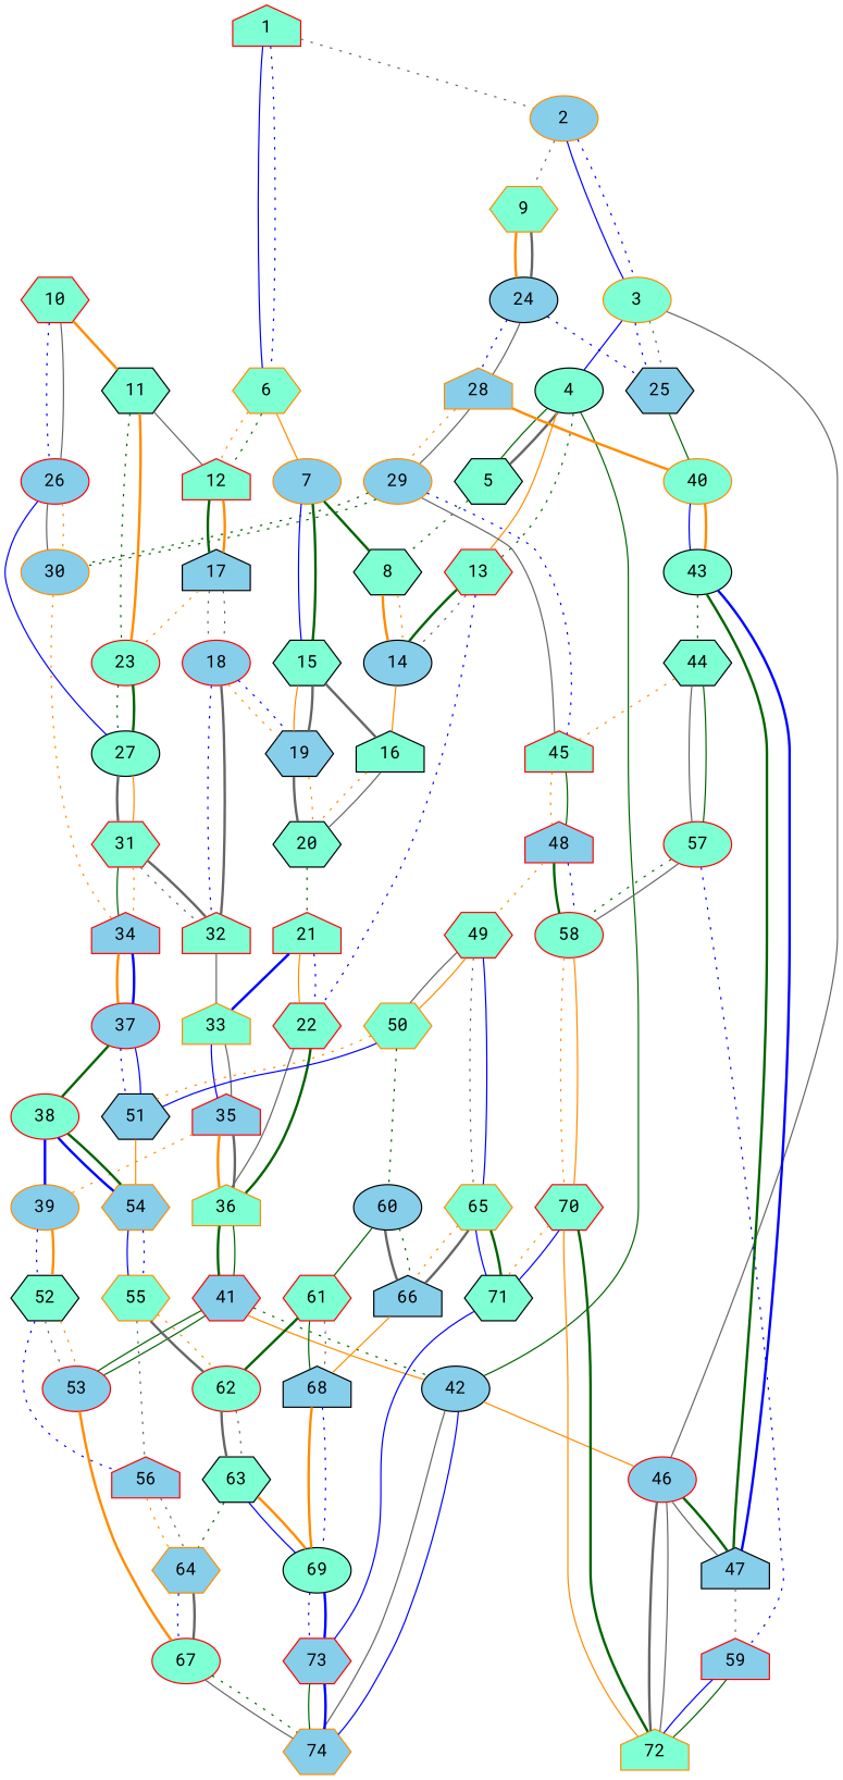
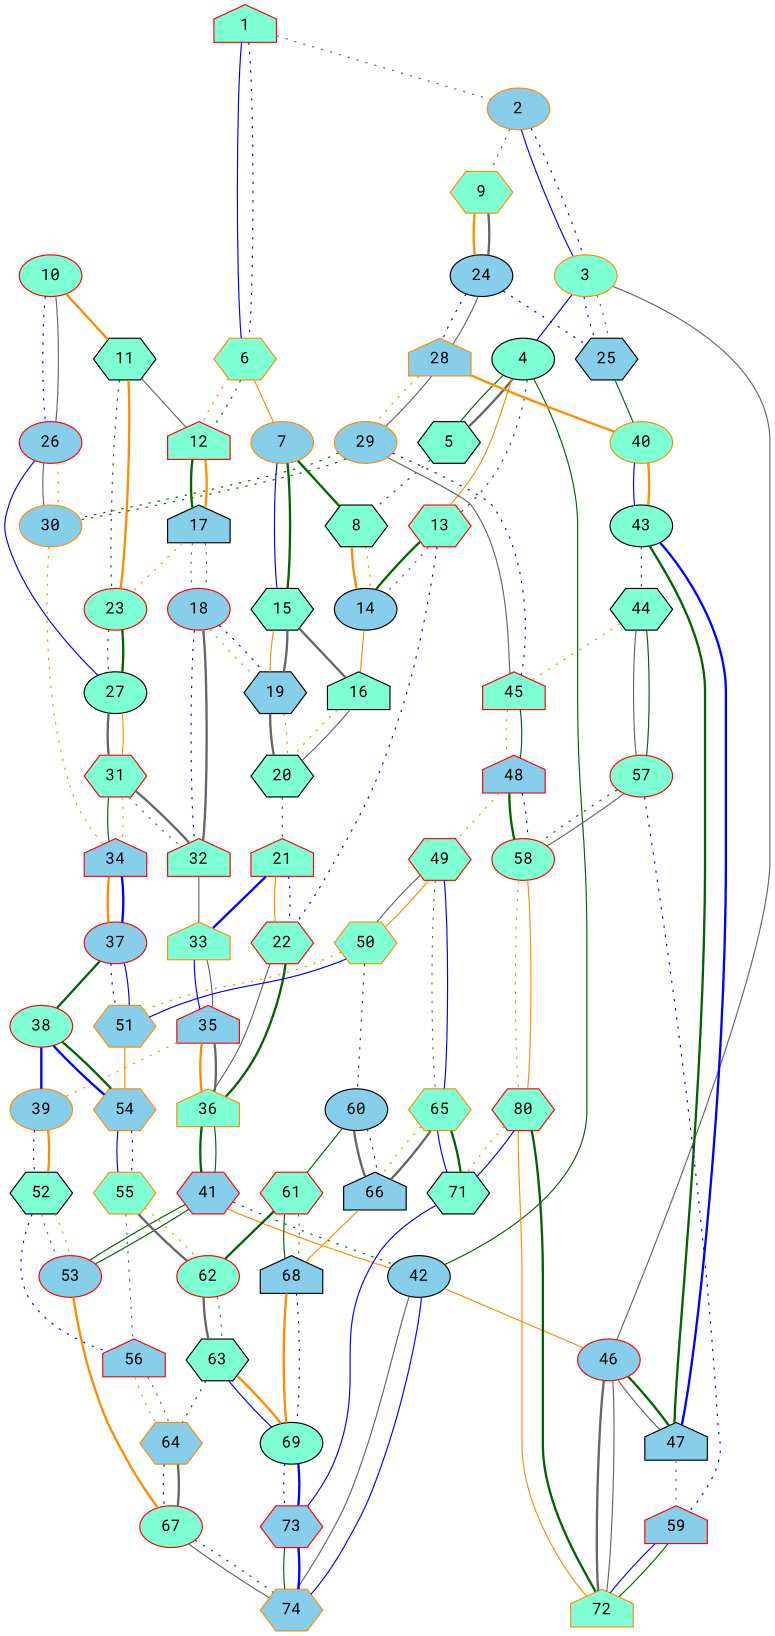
  graph {
    fontname="Roboto Mono"
    node [color=red fillcolor=aquamarine fontname="Roboto Mono" shape=hexagon style=filled]
    edge [color=gray40 fontname="Roboto Mono" style=dotted]
    1 [shape=house]
    2 [color=darkorange fillcolor=skyblue shape=ellipse]
    6 [color=darkorange]
    3 [color=darkorange shape=ellipse]
    9 [color=darkorange]
    7 [color=darkorange fillcolor=skyblue shape=ellipse]
    12 [shape=house]
    4 [color=black shape=ellipse]
    25 [color=black fillcolor=skyblue]
    46 [fillcolor=skyblue shape=ellipse]
    24 [color=black fillcolor=skyblue shape=ellipse]
    5 [color=black]
    13
    42 [color=black fillcolor=skyblue shape=ellipse]
    40 [color=darkorange shape=ellipse]
    47 [color=black fillcolor=skyblue shape=house]
    72 [color=darkorange shape=house]
    8 [color=black]
    14 [color=black fillcolor=skyblue shape=ellipse]
    22
    74 [color=darkorange fillcolor=skyblue]
    15 [color=black]
    17 [color=black fillcolor=skyblue shape=house]
    16 [color=black shape=house]
    19 [color=black fillcolor=skyblue]
-   10
+   10 [shape=ellipse]
    11 [color=black]
    26 [fillcolor=skyblue shape=ellipse]
    28 [color=darkorange fillcolor=skyblue shape=house]
    23 [shape=ellipse]
    27 [color=black shape=ellipse]
    30 [color=darkorange fillcolor=skyblue shape=ellipse]
    18 [fillcolor=skyblue shape=ellipse]
    36 [color=darkorange shape=house]
    20 [color=black]
    21 [shape=house]
    32 [shape=house]
    33 [color=darkorange shape=house]
    35 [fillcolor=skyblue shape=house]
    41 [fillcolor=skyblue]
    31
    29 [color=darkorange fillcolor=skyblue shape=ellipse]
    43 [color=black shape=ellipse]
    34 [fillcolor=skyblue shape=house]
    45 [shape=house]
    48 [fillcolor=skyblue shape=house]
    37 [fillcolor=skyblue shape=ellipse]
    39 [color=darkorange fillcolor=skyblue shape=ellipse]
    38 [shape=ellipse]
-   51 [color=black fillcolor=skyblue]
+   51 [color=darkorange fillcolor=skyblue]
    52 [color=black]
    53 [fillcolor=skyblue shape=ellipse]
    54 [color=darkorange fillcolor=skyblue]
    55 [color=darkorange]
    56 [fillcolor=skyblue shape=house]
    44 [color=black]
    67 [shape=ellipse]
    57 [shape=ellipse]
    59 [fillcolor=skyblue shape=house]
    58 [shape=ellipse]
    49
    50 [color=darkorange]
    65 [color=darkorange]
-   70
+   70 [label=80]
    60 [color=black fillcolor=skyblue shape=ellipse]
    66 [color=black fillcolor=skyblue shape=house]
    71 [color=black]
    61
    64 [color=darkorange fillcolor=skyblue]
    62 [shape=ellipse]
    63 [color=black]
    68 [color=black fillcolor=skyblue shape=house]
    69 [color=black shape=ellipse]
    73 [fillcolor=skyblue]
    1 -- 2
    1 -- 6 [color=blue style=solid]
    1 -- 6 [color=blue]
    2 -- 3 [color=blue style=solid]
    2 -- 3 [color=blue]
    2 -- 9
    6 -- 7 [color=darkorange style=solid]
    6 -- 12 [color=darkorange]
    6 -- 12 [color=darkgreen]
    3 -- 4 [color=blue style=solid]
    3 -- 25 [color=blue]
    3 -- 25
    3 -- 46 [style=solid]
    9 -- 24 [color=darkorange style=bold]
    9 -- 24 [style=bold]
    7 -- 8 [color=darkgreen style=bold]
    7 -- 15 [color=blue style=solid]
    7 -- 15 [color=darkgreen style=bold]
    12 -- 17 [color=darkgreen style=bold]
    12 -- 17 [color=darkorange style=bold]
    4 -- 5 [color=darkgreen style=solid]
    4 -- 5 [style=bold]
    4 -- 13 [color=darkorange style=solid]
    4 -- 13 [color=darkgreen]
    4 -- 42 [color=darkgreen style=solid]
    25 -- 40 [color=darkgreen style=solid]
    46 -- 47 [style=solid]
    46 -- 47 [color=darkgreen style=bold]
    46 -- 72 [style=bold]
    46 -- 72 [style=solid]
    24 -- 25 [color=blue]
    24 -- 28 [color=blue]
    24 -- 28 [style=solid]
    5 -- 8 [color=darkgreen]
    13 -- 14 [color=darkgreen style=bold]
    13 -- 14
    13 -- 22 [color=blue]
    42 -- 46 [color=darkorange style=solid]
    42 -- 74 [style=solid]
    42 -- 74 [color=blue style=solid]
    40 -- 43 [color=blue style=solid]
    40 -- 43 [color=darkorange style=bold]
    47 -- 59
    8 -- 14 [color=darkorange style=bold]
    8 -- 14 [color=darkorange]
    14 -- 16 [color=darkorange style=solid]
    22 -- 36 [style=solid]
    22 -- 36 [color=darkgreen style=bold]
    15 -- 16 [style=bold]
    15 -- 19 [color=darkorange style=solid]
    15 -- 19 [style=bold]
    17 -- 23 [color=darkorange]
    17 -- 18
    17 -- 18
    16 -- 20 [color=darkorange]
    16 -- 20 [style=solid]
    19 -- 20 [style=bold]
    19 -- 20 [color=darkorange]
    10 -- 11 [color=darkorange style=bold]
    10 -- 26 [color=blue]
    10 -- 26 [style=solid]
    11 -- 12 [style=solid]
    11 -- 23 [color=darkgreen]
    11 -- 23 [color=darkorange style=bold]
    26 -- 27 [color=blue style=solid]
    26 -- 30 [style=solid]
    26 -- 30 [color=darkorange]
    28 -- 40 [color=darkorange style=bold]
    28 -- 29 [color=darkorange]
    28 -- 29 [style=solid]
    23 -- 27 [color=darkgreen]
    23 -- 27 [color=darkgreen style=bold]
    27 -- 31 [style=bold]
    27 -- 31 [color=darkorange style=solid]
    30 -- 34 [color=darkorange]
    18 -- 19 [color=darkorange]
    18 -- 19 [color=blue]
    18 -- 32 [color=blue]
    18 -- 32 [style=bold]
    36 -- 41 [color=darkgreen style=bold]
    36 -- 41 [color=darkgreen style=solid]
    20 -- 21 [color=darkgreen]
    21 -- 22 [color=darkorange style=solid]
    21 -- 22 [color=blue]
    21 -- 33 [color=blue style=bold]
    32 -- 33 [style=solid]
    33 -- 35 [color=blue style=solid]
    33 -- 35 [style=solid]
    35 -- 36 [color=darkorange style=bold]
    35 -- 36 [style=bold]
    35 -- 39 [color=darkorange]
    41 -- 42 [color=darkorange style=solid]
    41 -- 42 [color=darkgreen]
    41 -- 53 [color=darkgreen style=solid]
    41 -- 53 [color=darkgreen style=solid]
    31 -- 32
    31 -- 32 [style=bold]
    31 -- 34 [color=darkgreen style=solid]
    31 -- 34 [color=darkorange]
    29 -- 30 [color=darkgreen]
    29 -- 30 [color=darkgreen]
    29 -- 45 [style=solid]
    29 -- 45 [color=blue]
    43 -- 47 [color=darkgreen style=bold]
    43 -- 47 [color=blue style=bold]
    43 -- 44 [color=darkgreen]
    34 -- 37 [color=darkorange style=bold]
    34 -- 37 [color=blue style=bold]
    45 -- 48 [color=darkorange]
    45 -- 48 [color=darkgreen style=solid]
    48 -- 58 [color=darkgreen style=bold]
    48 -- 58 [color=blue]
    48 -- 49 [color=darkorange]
    37 -- 38 [color=darkgreen style=bold]
    37 -- 51 [color=blue]
    37 -- 51 [color=blue style=solid]
    39 -- 52 [color=blue]
    39 -- 52 [color=darkorange style=bold]
    38 -- 39 [color=blue style=bold]
    38 -- 54 [color=blue style=bold]
    38 -- 54 [color=darkgreen style=bold]
    51 -- 54 [color=darkorange style=solid]
    52 -- 53
    52 -- 53 [color=darkorange]
    52 -- 56 [color=blue]
    53 -- 67 [color=darkorange style=bold]
    54 -- 55 [color=blue style=solid]
    54 -- 55 [color=blue]
    55 -- 56
    55 -- 62 [style=bold]
    55 -- 62 [color=darkorange]
    56 -- 64 [color=darkorange]
    56 -- 64
    44 -- 45 [color=darkorange]
    44 -- 57 [style=solid]
    44 -- 57 [color=darkgreen style=solid]
    67 -- 74 [style=solid]
    67 -- 74 [color=darkgreen]
    57 -- 59 [color=blue]
    57 -- 58 [color=darkgreen]
    57 -- 58 [style=solid]
    59 -- 72 [color=blue style=solid]
    59 -- 72 [color=darkgreen style=solid]
    58 -- 70 [color=darkorange]
    58 -- 70 [color=darkorange style=solid]
    49 -- 50 [style=solid]
    49 -- 50 [color=darkorange style=solid]
    49 -- 65
    49 -- 65 [color=blue style=solid]
    50 -- 51 [color=darkorange]
    50 -- 51 [color=blue style=solid]
    50 -- 60 [color=darkgreen]
    65 -- 66 [color=darkorange]
    65 -- 66 [style=bold]
    65 -- 71 [color=blue style=solid]
    65 -- 71 [color=darkgreen style=bold]
    70 -- 72 [color=darkorange style=solid]
    70 -- 72 [color=darkgreen style=bold]
    70 -- 71 [color=darkorange]
    70 -- 71 [color=blue style=solid]
    60 -- 66 [style=bold]
    60 -- 66 [color=darkgreen]
    60 -- 61 [color=darkgreen style=solid]
    66 -- 68 [color=darkorange style=solid]
    71 -- 73 [color=blue style=solid]
    61 -- 62 [color=darkgreen style=bold]
    61 -- 68 [color=darkgreen style=solid]
    61 -- 68
    64 -- 67 [color=blue]
    64 -- 67 [style=bold]
    62 -- 63 [style=bold]
    62 -- 63
    63 -- 64 [color=darkgreen]
    63 -- 69 [color=blue style=solid]
    63 -- 69 [color=darkorange style=bold]
    68 -- 69 [color=darkorange style=bold]
    68 -- 69 [color=blue]
    69 -- 73 [color=blue]
    69 -- 73 [color=blue style=bold]
    73 -- 74 [color=darkgreen style=solid]
    73 -- 74 [color=blue style=bold]
  }
